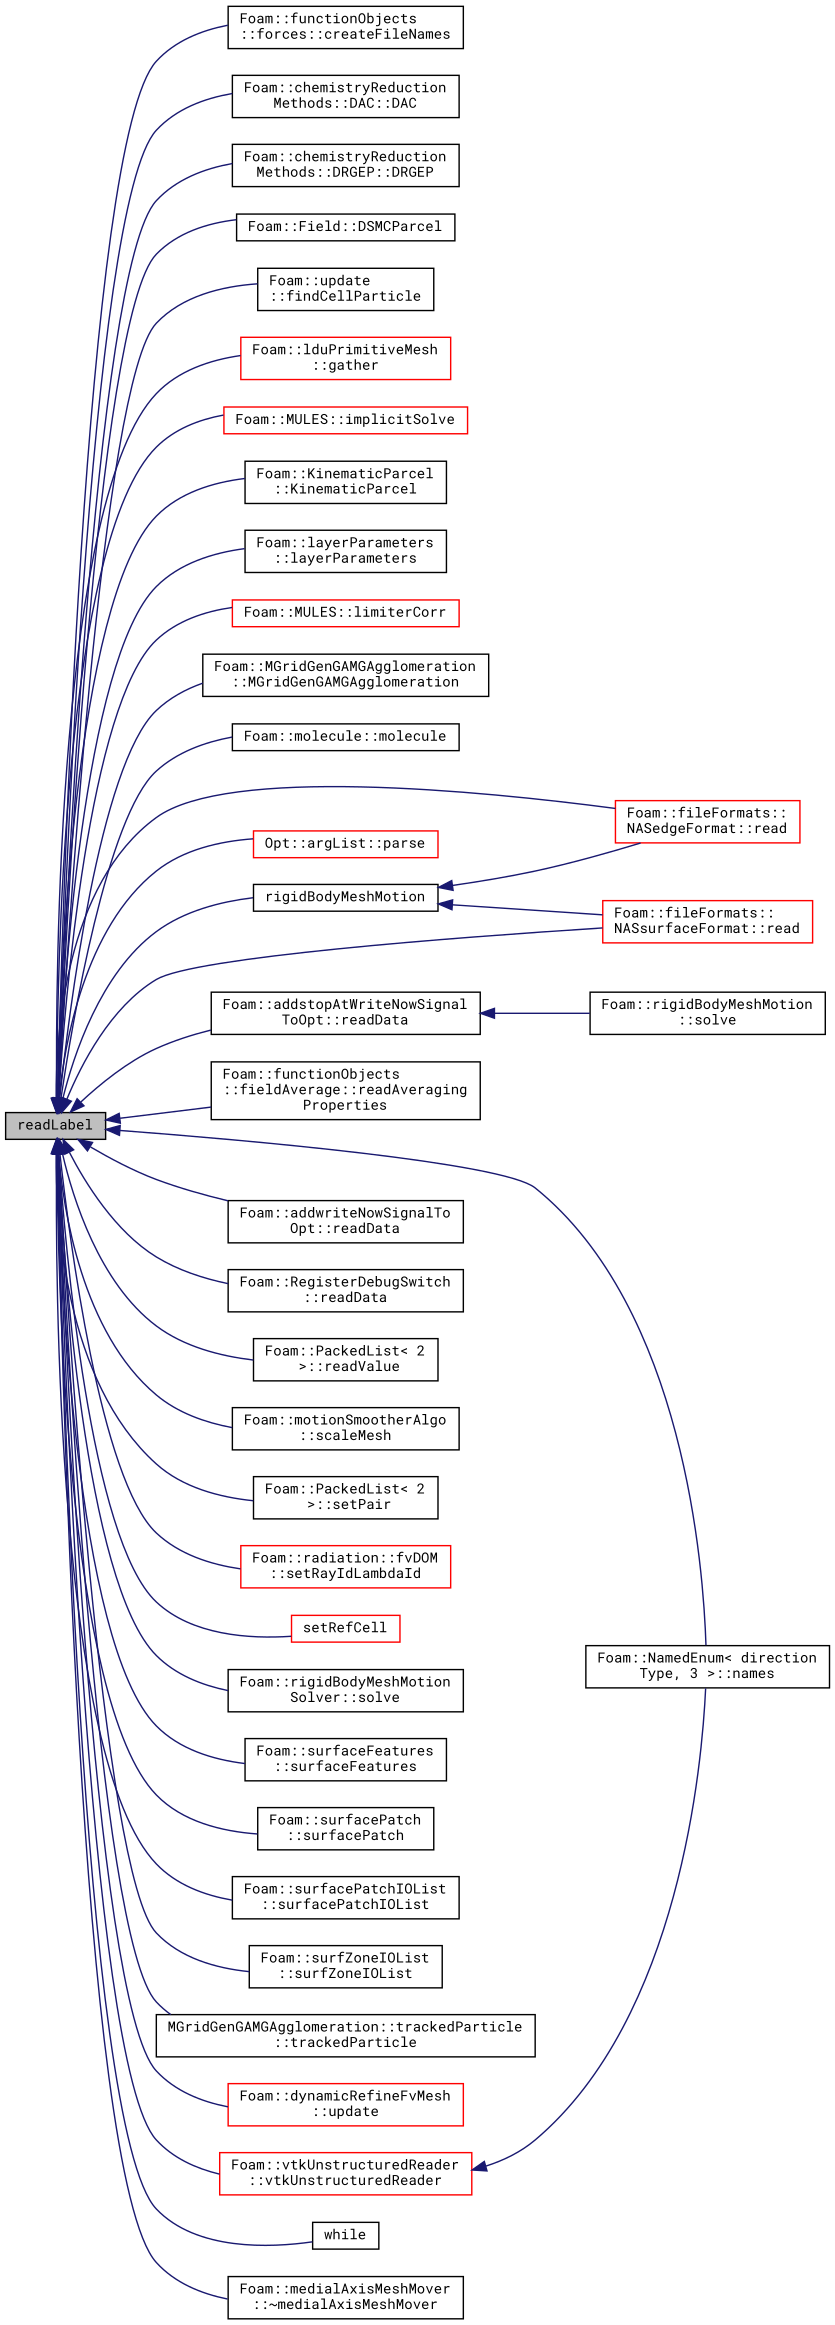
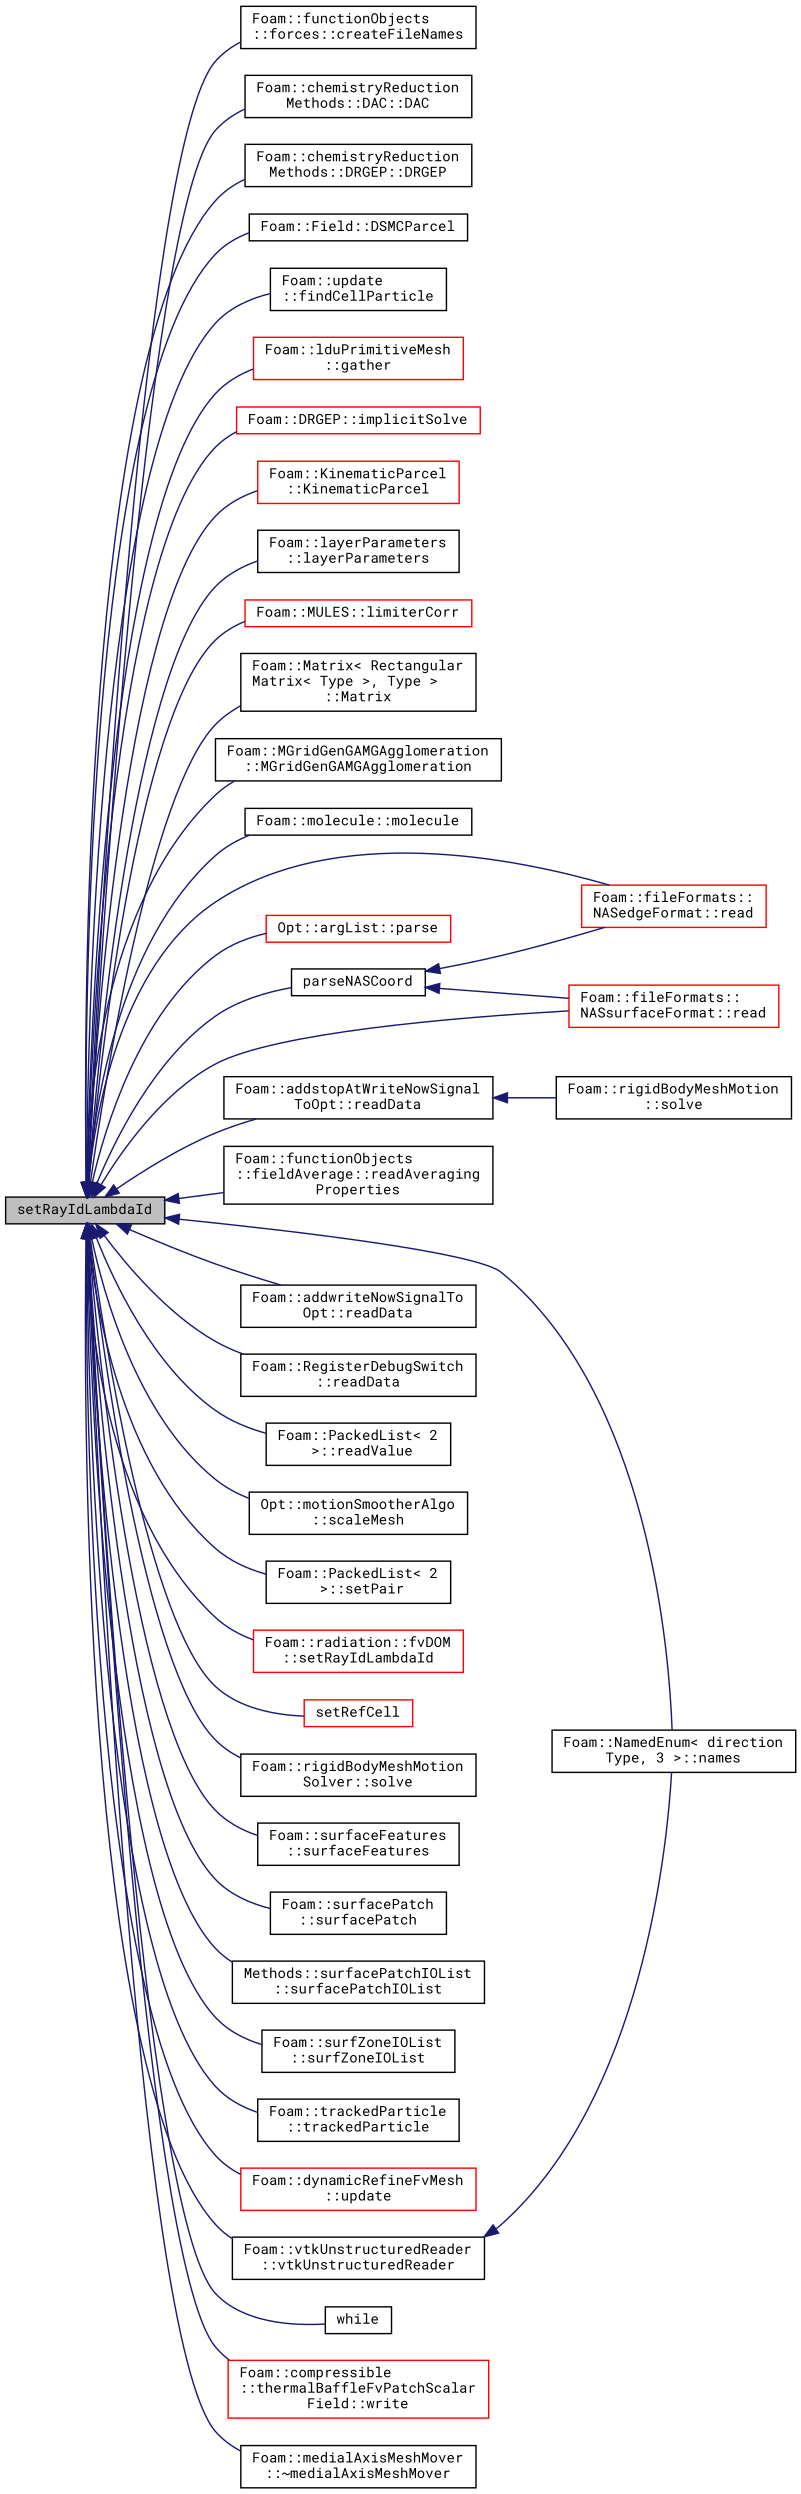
  digraph {
    fontname="Roboto Mono"
    rankdir=LR
    node [color=black fontname="Roboto Mono" fontsize=10 shape=record]
    edge [color=midnightblue dir=back fontname="Roboto Mono" fontsize=10 labelfontname=Helvetica labelfontsize=10 style=solid]
-   n1 [fillcolor=grey75 fontcolor=black height=0.2 label=readLabel style=filled width=0.4]
+   n1 [fillcolor=grey75 fontcolor=black height=0.2 label=setRayIdLambdaId style=filled width=0.4]
    n2 [height=0.2 label="Foam::functionObjects\l::forces::createFileNames" width=0.4]
    n3 [height=0.2 label="Foam::chemistryReduction\lMethods::DAC::DAC" width=0.4]
    n4 [height=0.2 label="Foam::chemistryReduction\lMethods::DRGEP::DRGEP" width=0.4]
    n5 [height=0.2 label="Foam::Field::DSMCParcel" width=0.4]
    n6 [height=0.2 label="Foam::update\l::findCellParticle" width=0.4]
    n7 [color=red height=0.2 label="Foam::lduPrimitiveMesh\l::gather" width=0.4]
-   n8 [color=red height=0.2 label="Foam::MULES::implicitSolve" width=0.4]
-   n9 [height=0.2 label="Foam::KinematicParcel\l::KinematicParcel" width=0.4]
+   n8 [color=red height=0.2 label="Foam::DRGEP::implicitSolve" width=0.4]
+   n9 [color=red height=0.2 label="Foam::KinematicParcel\l::KinematicParcel" width=0.4]
    n10 [height=0.2 label="Foam::layerParameters\l::layerParameters" width=0.4]
    n11 [color=red height=0.2 label="Foam::MULES::limiterCorr" width=0.4]
+   n12 [height=0.2 label="Foam::Matrix\< Rectangular\lMatrix\< Type \>, Type \>\l::Matrix" width=0.4]
    n13 [height=0.2 label="Foam::MGridGenGAMGAgglomeration\l::MGridGenGAMGAgglomeration" width=0.4]
    n14 [height=0.2 label="Foam::molecule::molecule" width=0.4]
    n15 [height=0.2 label="Foam::NamedEnum\< direction\lType, 3 \>::names" width=0.4]
    n16 [color=red height=0.2 label="Opt::argList::parse" width=0.4]
-   n17 [height=0.2 label=rigidBodyMeshMotion width=0.4]
+   n17 [height=0.2 label=parseNASCoord width=0.4]
    n18 [color=red height=0.2 label="Foam::fileFormats::\lNASedgeFormat::read" width=0.4]
    n19 [color=red height=0.2 label="Foam::fileFormats::\lNASsurfaceFormat::read" width=0.4]
    n20 [height=0.2 label="Foam::functionObjects\l::fieldAverage::readAveraging\lProperties" width=0.4]
    n21 [height=0.2 label="Foam::addstopAtWriteNowSignal\lToOpt::readData" width=0.4]
    n22 [height=0.2 label="Foam::addwriteNowSignalTo\lOpt::readData" width=0.4]
    n23 [height=0.2 label="Foam::RegisterDebugSwitch\l::readData" width=0.4]
    n24 [height=0.2 label="Foam::PackedList\< 2\l \>::readValue" width=0.4]
-   n25 [height=0.2 label="Foam::motionSmootherAlgo\l::scaleMesh" width=0.4]
+   n25 [height=0.2 label="Opt::motionSmootherAlgo\l::scaleMesh" width=0.4]
    n26 [height=0.2 label="Foam::PackedList\< 2\l \>::setPair" width=0.4]
    n27 [color=red height=0.2 label="Foam::radiation::fvDOM\l::setRayIdLambdaId" width=0.4]
    n28 [color=red height=0.2 label=setRefCell width=0.4]
    n29 [height=0.2 label="Foam::rigidBodyMeshMotion\lSolver::solve" width=0.4]
    n30 [height=0.2 label="Foam::surfaceFeatures\l::surfaceFeatures" width=0.4]
    n31 [height=0.2 label="Foam::surfacePatch\l::surfacePatch" width=0.4]
-   n32 [height=0.2 label="Foam::surfacePatchIOList\l::surfacePatchIOList" width=0.4]
+   n32 [height=0.2 label="Methods::surfacePatchIOList\l::surfacePatchIOList" width=0.4]
    n33 [height=0.2 label="Foam::surfZoneIOList\l::surfZoneIOList" width=0.4]
-   n34 [height=0.2 label="MGridGenGAMGAgglomeration::trackedParticle\l::trackedParticle" width=0.4]
+   n34 [height=0.2 label="Foam::trackedParticle\l::trackedParticle" width=0.4]
    n35 [color=red height=0.2 label="Foam::dynamicRefineFvMesh\l::update" width=0.4]
-   n36 [color=red height=0.2 label="Foam::vtkUnstructuredReader\l::vtkUnstructuredReader" width=0.4]
+   n36 [height=0.2 label="Foam::vtkUnstructuredReader\l::vtkUnstructuredReader" width=0.4]
    n37 [height=0.2 label=while width=0.4]
+   n38 [color=red height=0.2 label="Foam::compressible\l::thermalBaffleFvPatchScalar\lField::write" width=0.4]
    n39 [height=0.2 label="Foam::medialAxisMeshMover\l::~medialAxisMeshMover" width=0.4]
    n40 [height=0.2 label="Foam::rigidBodyMeshMotion\l::solve" width=0.4]
    n1 -> n2
    n1 -> n3
    n1 -> n4
    n1 -> n5
    n1 -> n6
    n1 -> n7
    n1 -> n8
    n1 -> n9
    n1 -> n10
    n1 -> n11
+   n1 -> n12
    n1 -> n13
    n1 -> n14
    n1 -> n15
    n1 -> n16
    n1 -> n17
    n1 -> n18
    n1 -> n19
    n1 -> n20
    n1 -> n21
    n1 -> n22
    n1 -> n23
    n1 -> n24
    n1 -> n25
    n1 -> n26
    n1 -> n27
    n1 -> n28
    n1 -> n29
    n1 -> n30
    n1 -> n31
    n1 -> n32
    n1 -> n33
    n1 -> n34
    n1 -> n35
    n1 -> n36
    n1 -> n37
+   n1 -> n38
    n1 -> n39
    n17 -> n18
    n17 -> n19
    n21 -> n40
    n36 -> n15
  }
